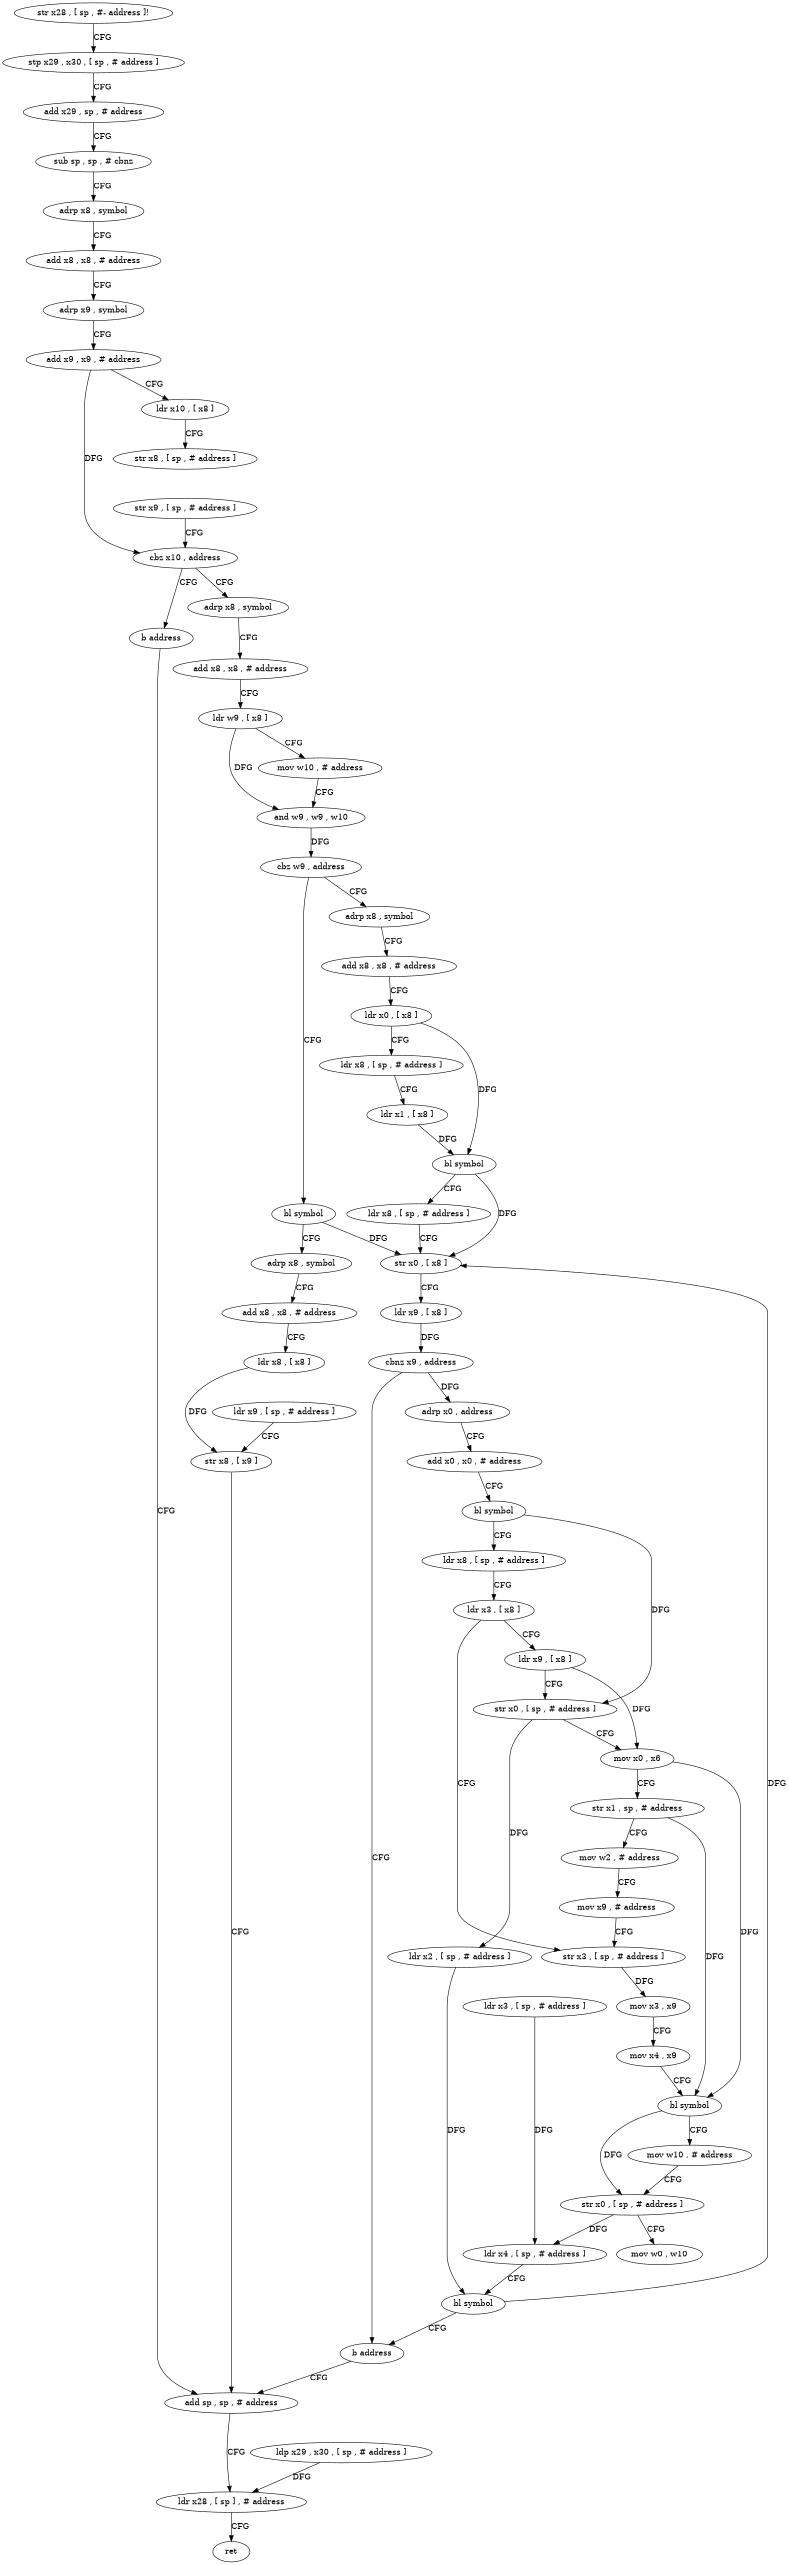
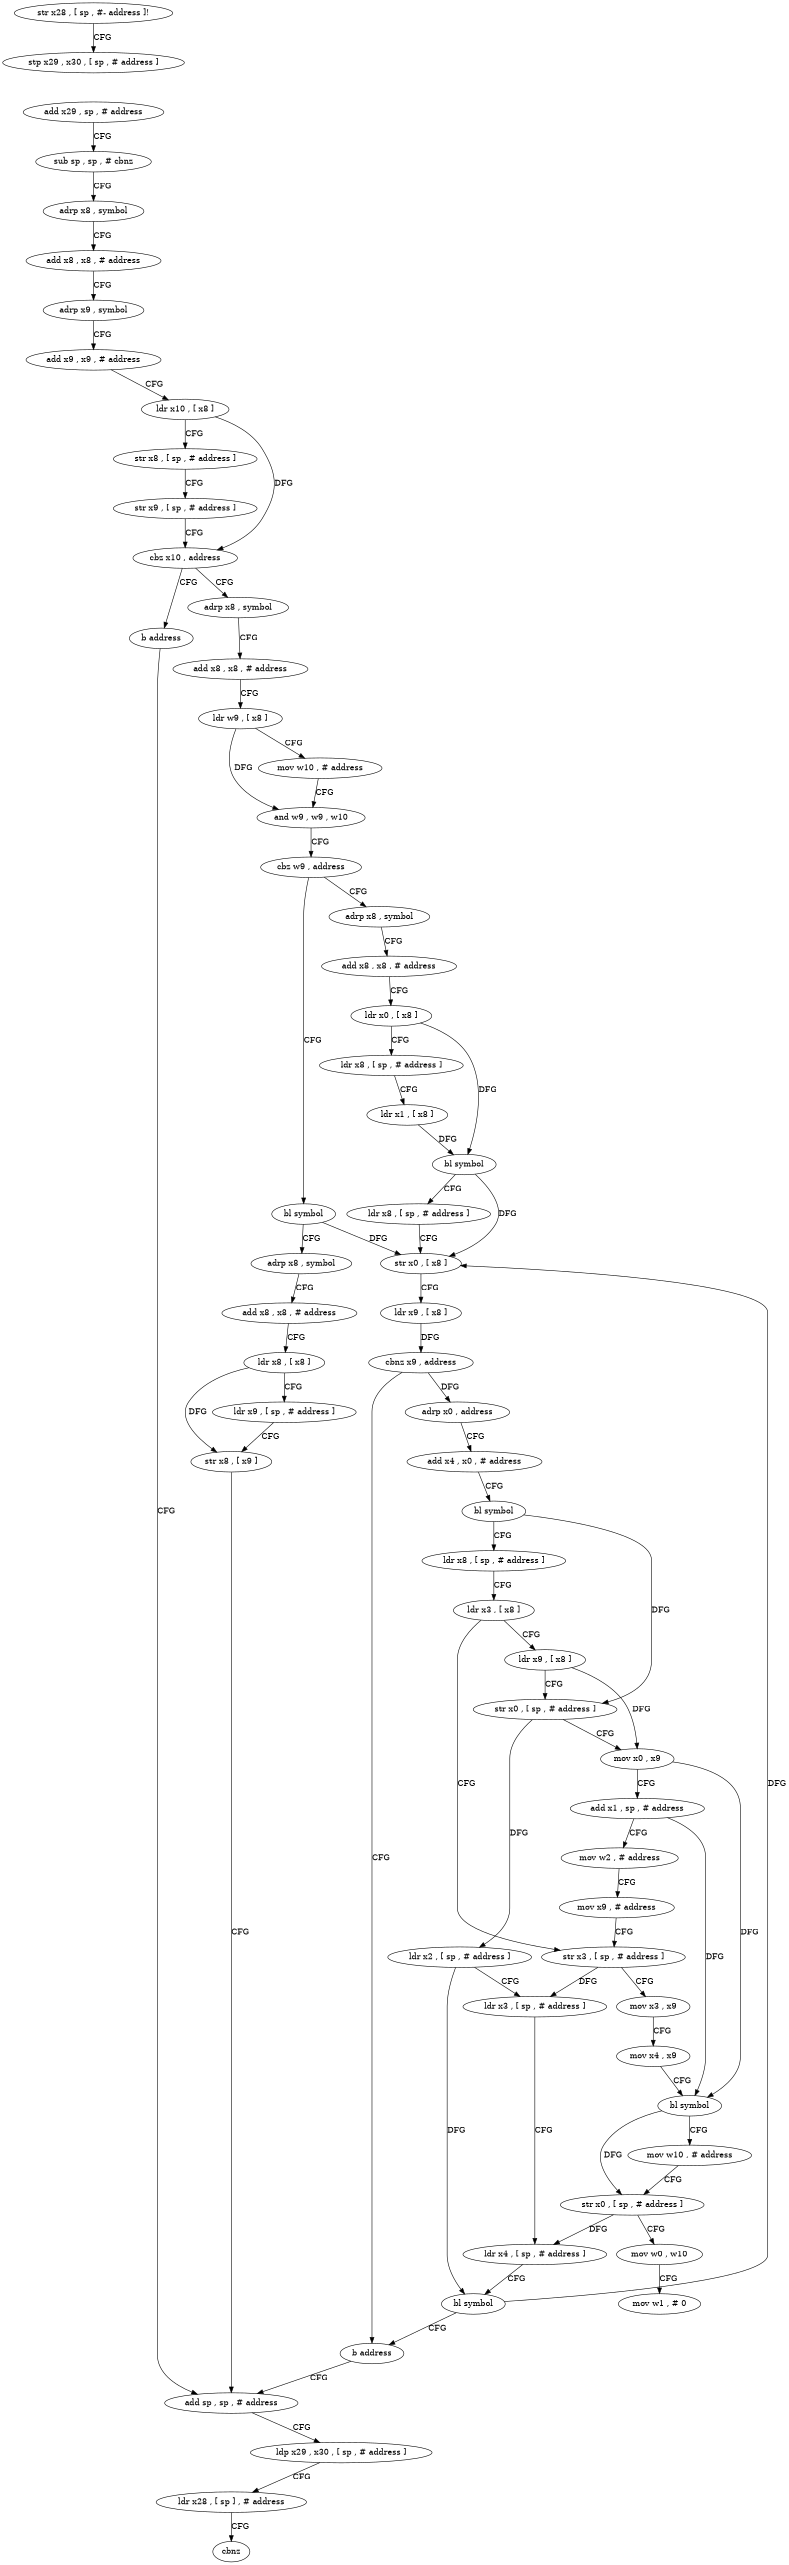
  digraph {
    n1 [label="str x28 , [ sp , #- address ]!"]
    n2 [label="stp x29 , x30 , [ sp , # address ]"]
    n3 [label="add x29 , sp , # address"]
    n4 [label="sub sp , sp , # cbnz"]
    n5 [label="adrp x8 , symbol"]
    n6 [label="add x8 , x8 , # address"]
    n7 [label="adrp x9 , symbol"]
    n8 [label="add x9 , x9 , # address"]
    n9 [label="ldr x10 , [ x8 ]"]
    n10 [label="str x8 , [ sp , # address ]"]
    n11 [label="cbz x10 , address"]
    n12 [label="str x9 , [ sp , # address ]"]
    n13 [label="adrp x8 , symbol"]
    n14 [label="b address"]
    n15 [label="add x8 , x8 , # address"]
    n16 [label="add sp , sp , # address"]
    n17 [label="ldr w9 , [ x8 ]"]
    n18 [label="ldp x29 , x30 , [ sp , # address ]"]
    n19 [label="mov w10 , # address"]
    n20 [label="and w9 , w9 , w10"]
    n21 [label="cbz w9 , address"]
    n22 [label="bl symbol"]
    n23 [label="adrp x8 , symbol"]
    n24 [label="adrp x8 , symbol"]
    n25 [label="str x0 , [ x8 ]"]
    n26 [label="add x8 , x8 , # address"]
    n27 [label="add x8 , x8 , # address"]
    n28 [label="ldr x9 , [ x8 ]"]
    n29 [label="ldr x0 , [ x8 ]"]
    n30 [label="ldr x28 , [ sp ] , # address"]
    n31 [label="ldr x8 , [ x8 ]"]
    n32 [label="ldr x9 , [ sp , # address ]"]
    n33 [label="str x8 , [ x9 ]"]
    n34 [label="ldr x8 , [ sp , # address ]"]
    n35 [label="bl symbol"]
    n36 [label="ldr x1 , [ x8 ]"]
    n37 [label="ldr x8 , [ sp , # address ]"]
    n38 [label="cbnz x9 , address"]
    n39 [label="b address"]
    n40 [label="adrp x0 , address"]
-   n41 [label="add x0 , x0 , # address"]
+   n41 [label="add x4 , x0 , # address"]
    n42 [label="bl symbol"]
-   n43 [label=ret]
+   n43 [label=cbnz]
    n44 [label="ldr x8 , [ sp , # address ]"]
    n45 [label="str x0 , [ sp , # address ]"]
    n46 [label="ldr x3 , [ x8 ]"]
-   n47 [label="mov x0 , x6"]
+   n47 [label="mov x0 , x9"]
    n48 [label="ldr x2 , [ sp , # address ]"]
    n49 [label="ldr x9 , [ x8 ]"]
    n50 [label="str x3 , [ sp , # address ]"]
    n51 [label="mov x3 , x9"]
    n52 [label="ldr x3 , [ sp , # address ]"]
-   n53 [label="str x1 , sp , # address"]
+   n53 [label="add x1 , sp , # address"]
    n54 [label="bl symbol"]
    n55 [label="bl symbol"]
    n56 [label="mov w2 , # address"]
    n57 [label="mov w10 , # address"]
    n58 [label="str x0 , [ sp , # address ]"]
    n59 [label="mov x9 , # address"]
    n60 [label="mov x4 , x9"]
    n61 [label="ldr x4 , [ sp , # address ]"]
    n62 [label="mov w0 , w10"]
+   n63 [label="mov w1 , # 0"]
    n1 -> n2 [label=CFG]
-   n2 -> n3 [label=CFG]
    n3 -> n4 [label=CFG]
    n4 -> n5 [label=CFG]
    n5 -> n6 [label=CFG]
    n6 -> n7 [label=CFG]
    n7 -> n8 [label=CFG]
    n8 -> n9 [label=CFG]
    n9 -> n10 [label=CFG]
-   n8 -> n11 [label=DFG]
+   n9 -> n11 [label=DFG]
+   n10 -> n12 [label=CFG]
    n11 -> n13 [label=CFG]
    n11 -> n14 [label=CFG]
    n12 -> n11 [label=CFG]
    n13 -> n15 [label=CFG]
    n14 -> n16 [label=CFG]
    n15 -> n17 [label=CFG]
-   n16 -> n30 [label=CFG]
+   n16 -> n18 [label=CFG]
    n17 -> n19 [label=CFG]
    n17 -> n20 [label=DFG]
-   n18 -> n30 [label=DFG]
+   n18 -> n30 [label=CFG]
    n19 -> n20 [label=CFG]
-   n20 -> n21 [label=DFG]
+   n20 -> n21 [label=CFG]
    n21 -> n22 [label=CFG]
    n21 -> n23 [label=CFG]
    n22 -> n24 [label=CFG]
    n22 -> n25 [label=DFG]
    n23 -> n26 [label=CFG]
    n24 -> n27 [label=CFG]
    n25 -> n28 [label=CFG]
    n26 -> n29 [label=CFG]
    n27 -> n31 [label=CFG]
    n28 -> n38 [label=DFG]
    n29 -> n34 [label=CFG]
    n29 -> n35 [label=DFG]
    n30 -> n43 [label=CFG]
+   n31 -> n32 [label=CFG]
    n31 -> n33 [label=DFG]
    n32 -> n33 [label=CFG]
    n33 -> n16 [label=CFG]
    n34 -> n36 [label=CFG]
    n35 -> n25 [label=DFG]
    n35 -> n37 [label=CFG]
    n36 -> n35 [label=DFG]
    n37 -> n25 [label=CFG]
    n38 -> n39 [label=CFG]
    n38 -> n40 [label=DFG]
    n39 -> n16 [label=CFG]
    n40 -> n41 [label=CFG]
    n41 -> n42 [label=CFG]
    n42 -> n44 [label=CFG]
    n42 -> n45 [label=DFG]
    n44 -> n46 [label=CFG]
    n45 -> n47 [label=CFG]
    n45 -> n48 [label=DFG]
    n46 -> n49 [label=CFG]
    n46 -> n50 [label=CFG]
    n47 -> n53 [label=CFG]
    n47 -> n54 [label=DFG]
+   n48 -> n52 [label=CFG]
    n48 -> n55 [label=DFG]
    n49 -> n45 [label=CFG]
    n49 -> n47 [label=DFG]
-   n50 -> n51 [label=DFG]
+   n50 -> n51 [label=CFG]
+   n50 -> n52 [label=DFG]
    n51 -> n60 [label=CFG]
-   n52 -> n61 [label=DFG]
+   n52 -> n61 [label=CFG]
    n53 -> n54 [label=DFG]
    n53 -> n56 [label=CFG]
    n54 -> n57 [label=CFG]
    n54 -> n58 [label=DFG]
    n55 -> n25 [label=DFG]
    n55 -> n39 [label=CFG]
    n56 -> n59 [label=CFG]
    n57 -> n58 [label=CFG]
    n58 -> n61 [label=DFG]
    n58 -> n62 [label=CFG]
    n59 -> n50 [label=CFG]
    n60 -> n54 [label=CFG]
    n61 -> n55 [label=CFG]
+   n62 -> n63 [label=CFG]
  }
